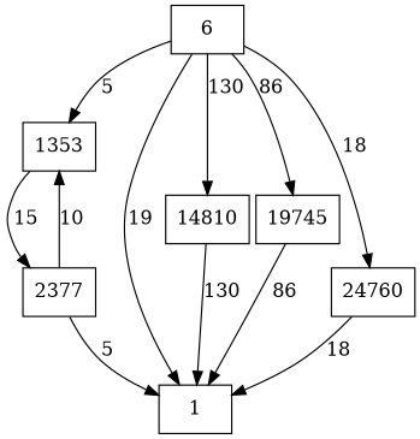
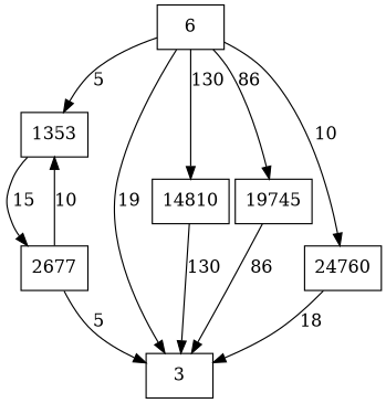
  digraph {
    rankdir=TB
    node [shape=rectangle]
    n1 [label=1353]
-   2377
-   1
+   2377 [label=2677]
+   1 [label=3]
    14810
    n5 [label=19745]
    24760
    n7 [label=6]
    n1 -> 2377 [label=15]
    2377 -> n1 [label=10]
    2377 -> 1 [label=5]
    14810 -> 1 [label=130]
    n5 -> 1 [label=86]
    24760 -> 1 [label=18]
    n7 -> n1 [label=5]
    n7 -> 1 [label=19]
    n7 -> 14810 [label=130]
    n7 -> n5 [label=86]
-   n7 -> 24760 [label=18]
+   n7 -> 24760 [label=10]
  }
